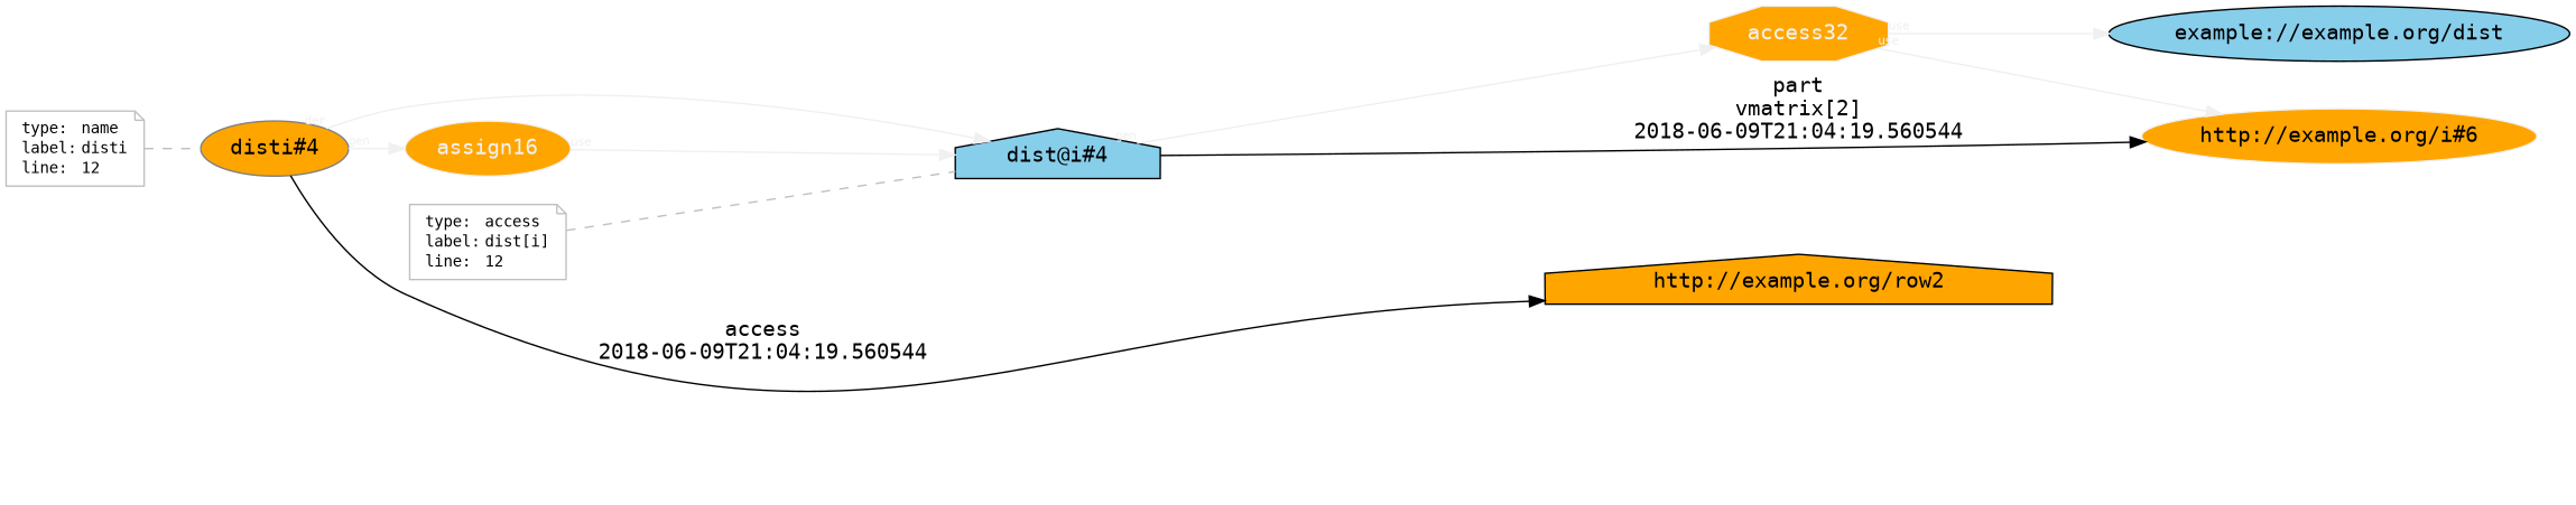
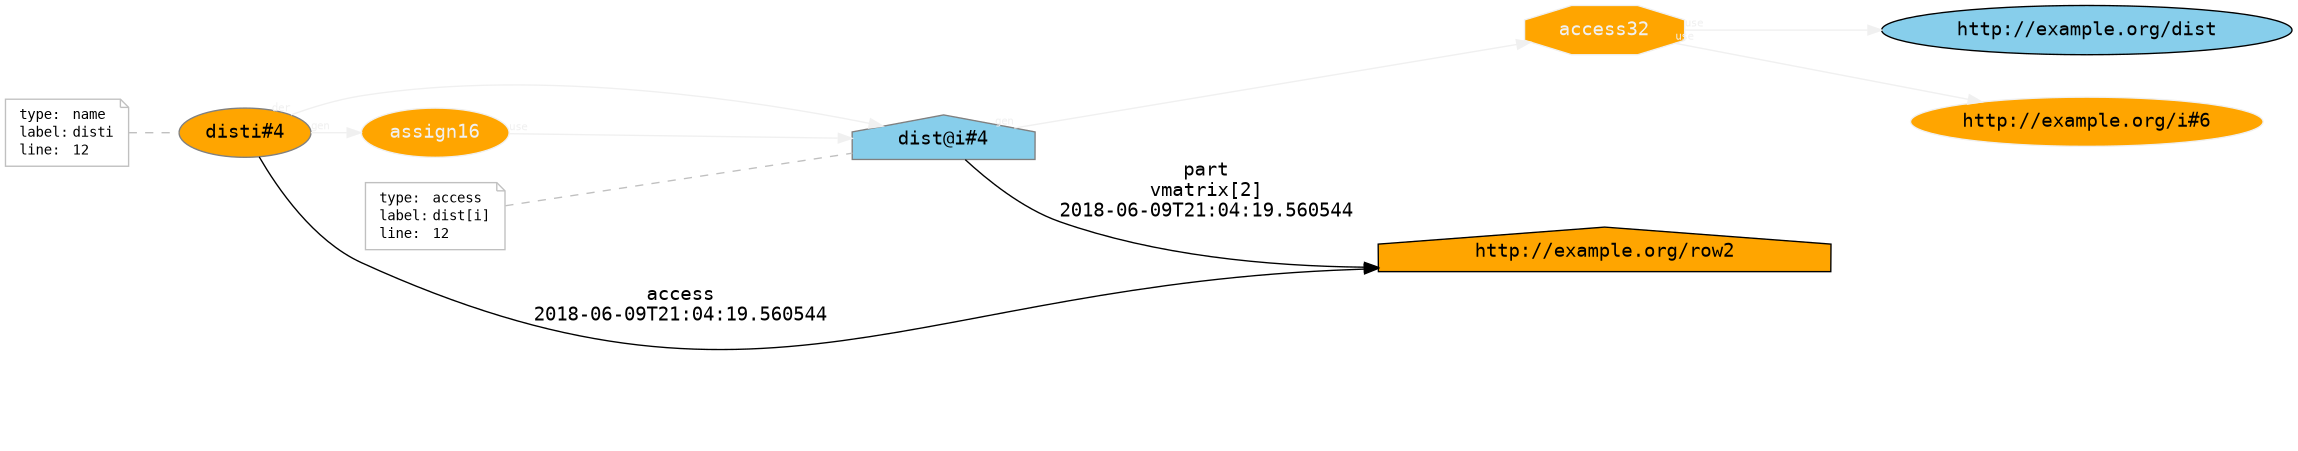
  digraph {
    fontname="DejaVu Sans Mono"
    rankdir=LR
    node [color="#F0F0F0" fillcolor=orange fontname="DejaVu Sans Mono" shape=ellipse style=filled]
    edge [fontname="DejaVu Sans Mono" rotation=20 color="#F0F0F0" fontcolor="#F0F0F0" labelangle=60.0 labeldistance=1.5 labelfontsize=8]
-   n1 [color=black fillcolor=skyblue label="dist@i#4" shape=house]
+   n1 [color="#808080" fillcolor=skyblue label="dist@i#4" shape=house]
    "http://example.org/row2" [shape=house color=""]
    n3 [fontcolor="#F0F0F0" label=access32 shape=octagon sides=4]
-   "http://example.org/dist" [fillcolor=skyblue label="example://example.org/dist" color=""]
+   "http://example.org/dist" [fillcolor=skyblue color=""]
    "http://example.org/i#6"
    n6 [color=gray fontcolor=black fontsize=10 label=<<TABLE cellpadding="0" border="0"> 	<TR> 	    <TD align="left">type:</TD> 	    <TD align="left">access</TD> 	</TR> 	<TR> 	    <TD align="left">label:</TD> 	    <TD align="left">dist[i]</TD> 	</TR> 	<TR> 	    <TD align="left">line:</TD> 	    <TD align="left">12</TD> 	</TR> </TABLE>> shape=note fillcolor="" style=""]
    n7 [color="#808080" label="disti#4"]
    n8 [fontcolor="#F0F0F0" label=assign16 sides=4]
    n9 [color=gray fontcolor=black fontsize=10 label=<<TABLE cellpadding="0" border="0"> 	<TR> 	    <TD align="left">type:</TD> 	    <TD align="left">name</TD> 	</TR> 	<TR> 	    <TD align="left">label:</TD> 	    <TD align="left">disti</TD> 	</TR> 	<TR> 	    <TD align="left">line:</TD> 	    <TD align="left">12</TD> 	</TR> </TABLE>> shape=note fillcolor="" style=""]
-   n1 -> "http://example.org/i#6" [angle=60.0 distance=1.5 fontsize=14 label="part\nvmatrix[2]\n2018-06-09T21:04:19.560544" color="" fontcolor="" labelangle="" labeldistance="" labelfontsize=""]
+   n1 -> "http://example.org/row2" [angle=60.0 distance=1.5 fontsize=14 label="part\nvmatrix[2]\n2018-06-09T21:04:19.560544" color="" fontcolor="" labelangle="" labeldistance="" labelfontsize=""]
    n1 -> n3 [taillabel=gen]
    n3 -> "http://example.org/dist" [taillabel=use]
    n3 -> "http://example.org/i#6" [taillabel=use]
    n6 -> n1 [arrowhead=none color=gray style=dashed rotation="" fontcolor="" labelangle="" labeldistance="" labelfontsize=""]
    n7 -> n1 [taillabel=der]
    n7 -> "http://example.org/row2" [angle=60.0 distance=1.5 fontsize=14 label="access\n2018-06-09T21:04:19.560544" color="" fontcolor="" labelangle="" labeldistance="" labelfontsize=""]
    n7 -> n8 [taillabel=gen]
    n8 -> n1 [taillabel=use]
    n9 -> n7 [arrowhead=none color=gray style=dashed rotation="" fontcolor="" labelangle="" labeldistance="" labelfontsize=""]
  }
